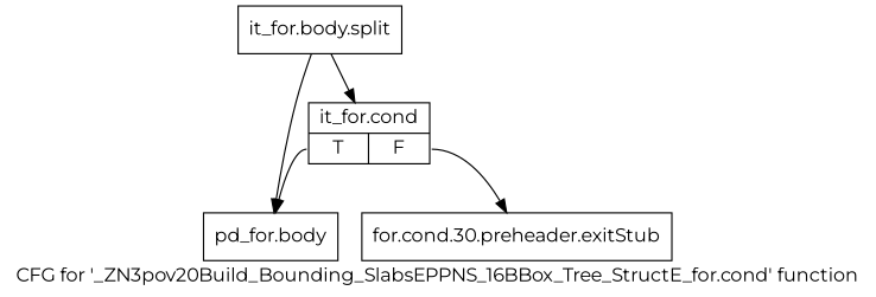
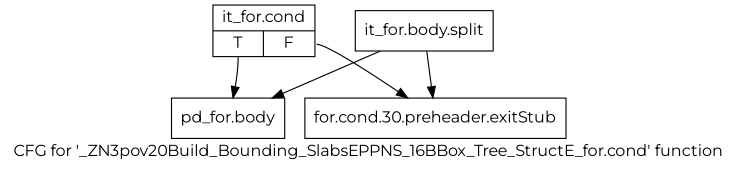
  digraph {
    fontname=Montserrat
    label="CFG for '_ZN3pov20Build_Bounding_SlabsEPPNS_16BBox_Tree_StructE_for.cond' function"
    node [fontname=Montserrat shape=record]
    edge [fontname=Montserrat]
    n1 [label="{it_for.cond|{<s0>T|<s1>F}}"]
    n2 [label="{for.cond.30.preheader.exitStub}"]
    n3 [label="{pd_for.body}"]
    n4 [label="{it_for.body.split}"]
    n1 -> n2 [tailport=s1]
    n1 -> n3 [tailport=s0]
-   n4 -> n1
+   n4 -> n2
    n4 -> n3
  }
